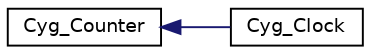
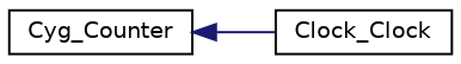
  digraph {
    rankdir=LR
    node [color=black fillcolor=white fontname=Helvetica fontsize=10 shape=record style=filled]
    n1 [height=0.2 label=Cyg_Counter width=0.4]
-   n2 [height=0.2 label=Cyg_Clock width=0.4]
+   n2 [height=0.2 label=Clock_Clock width=0.4]
    n1 -> n2 [color=midnightblue dir=back fontname=Helvetica fontsize=10 labelfontname=Helvetica labelfontsize=10 style=solid]
  }
